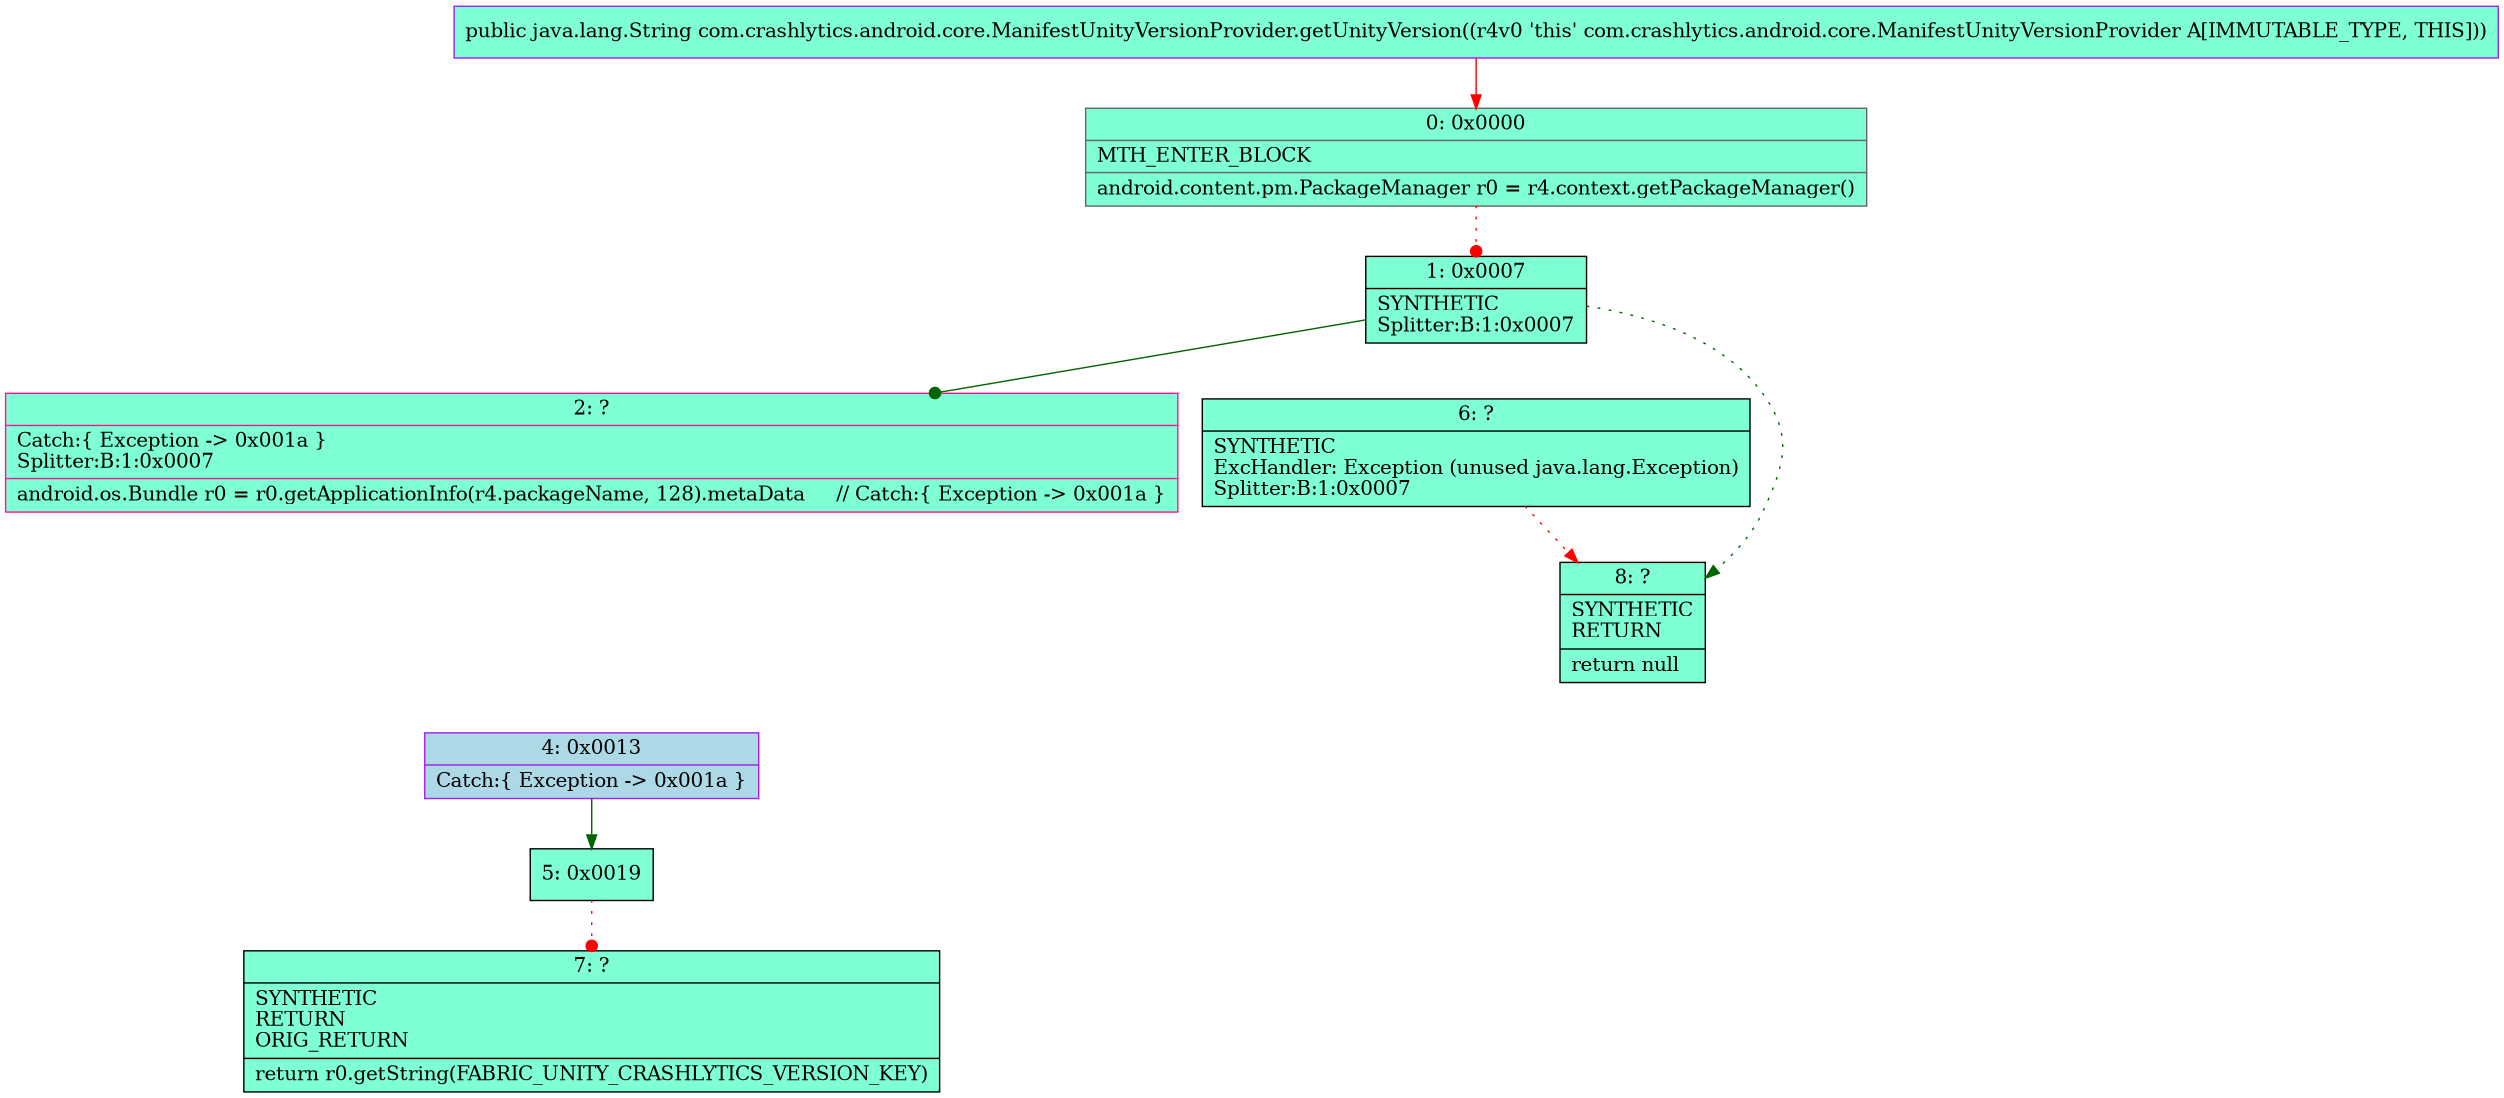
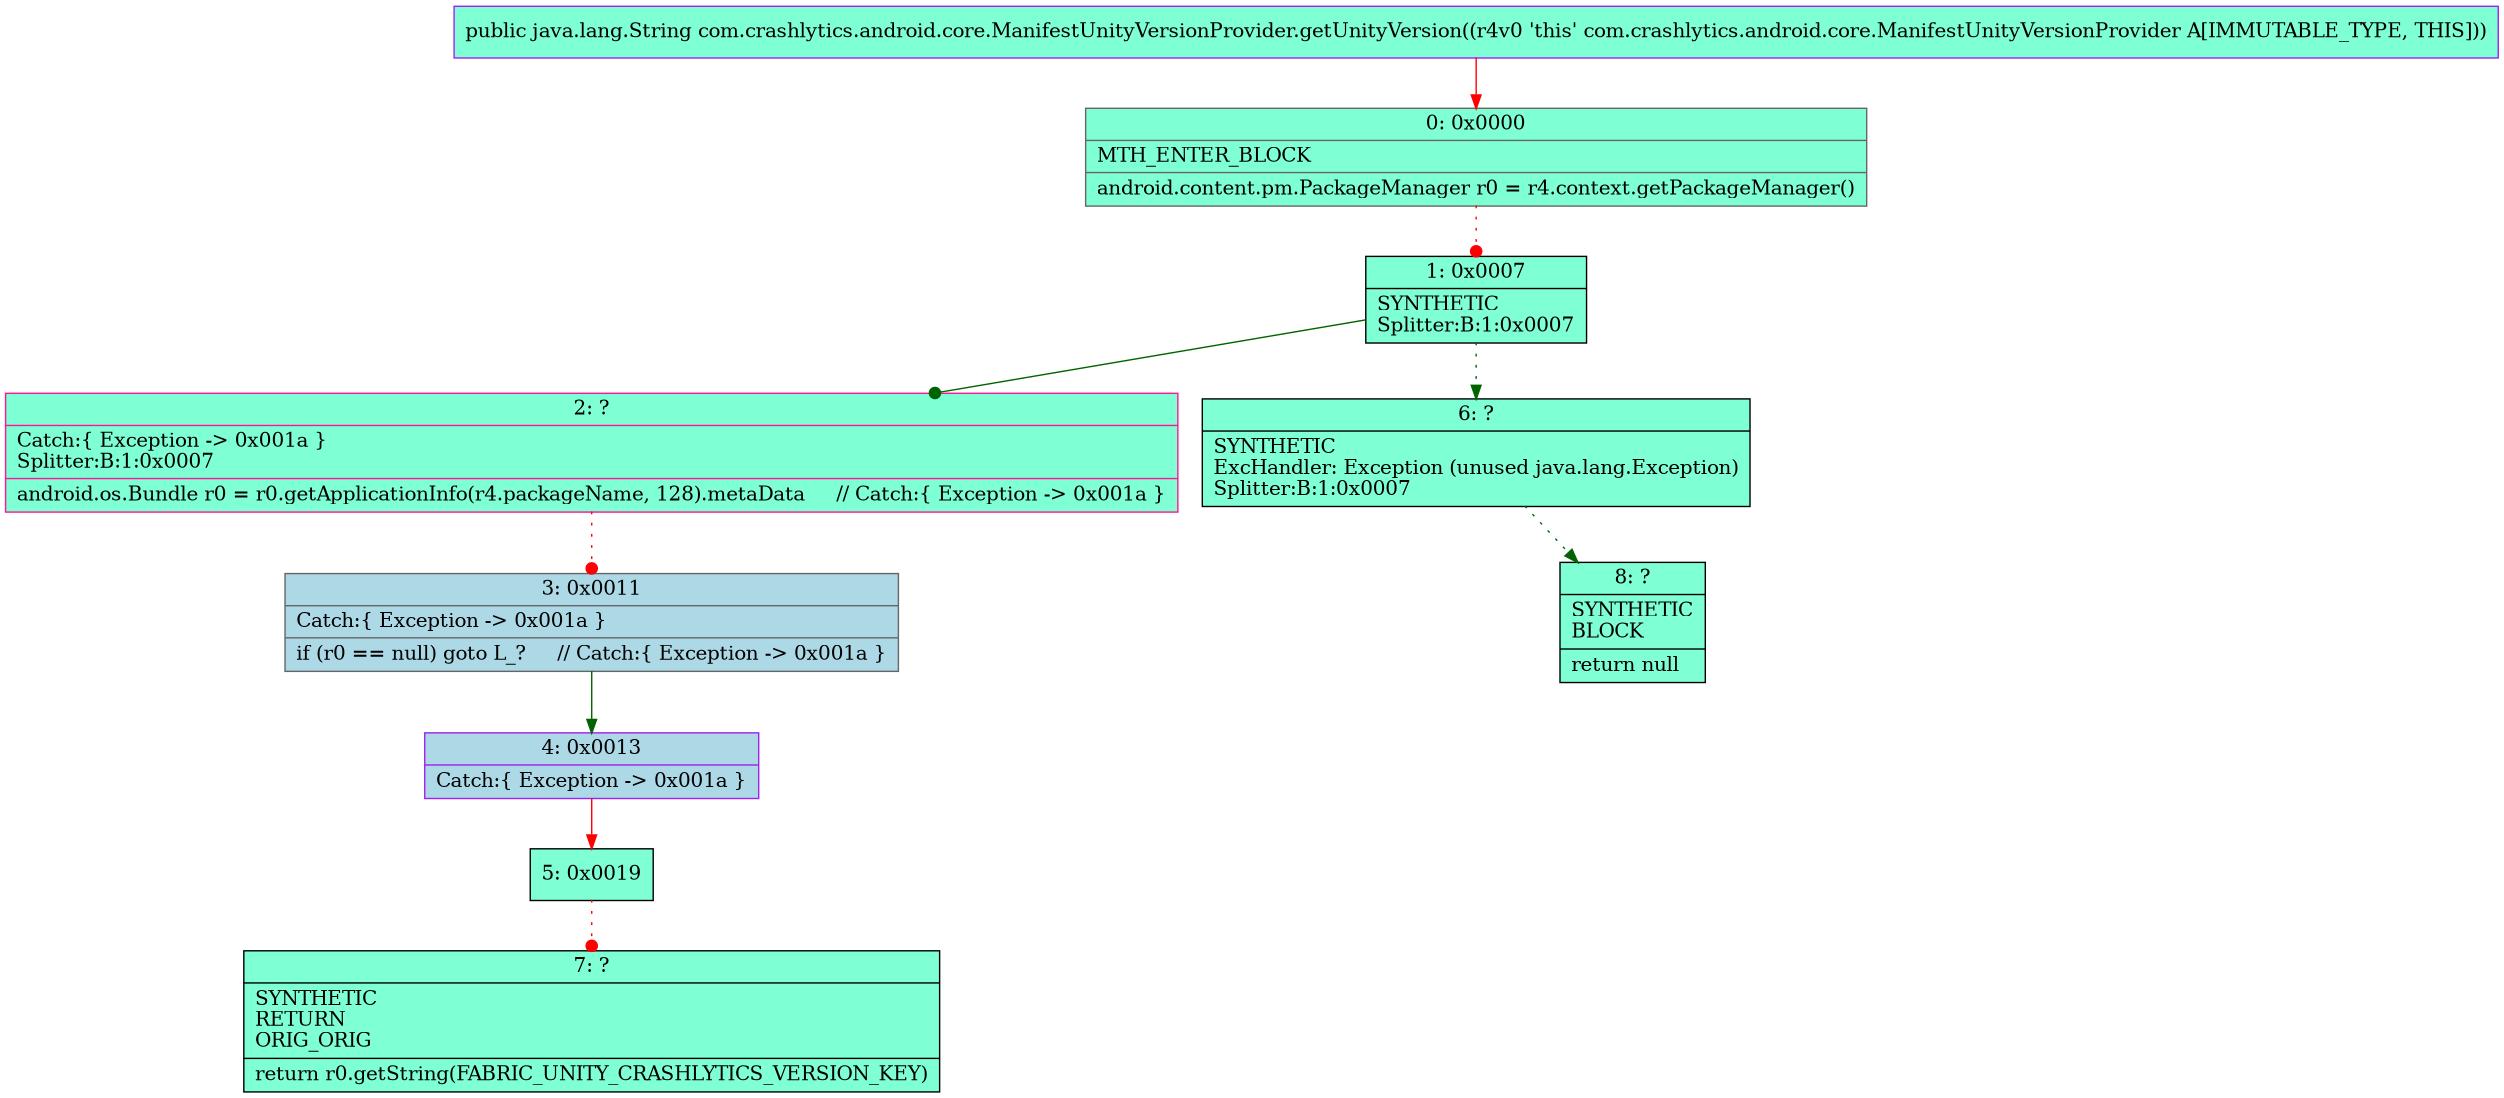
  digraph {
    node [color=black fillcolor=aquamarine shape=record style=filled]
    edge [arrowhead=normal color=darkgreen style=dotted]
    n1 [color=gray40 label="{0\:\ 0x0000|MTH_ENTER_BLOCK\l|android.content.pm.PackageManager r0 = r4.context.getPackageManager()\l}"]
    n2 [label="{1\:\ 0x0007|SYNTHETIC\lSplitter:B:1:0x0007\l}"]
    n3 [color=deeppink label="{2\:\ ?|Catch:\{ Exception \-\> 0x001a \}\lSplitter:B:1:0x0007\l|android.os.Bundle r0 = r0.getApplicationInfo(r4.packageName, 128).metaData     \/\/ Catch:\{ Exception \-\> 0x001a \}\l}"]
    n4 [label="{6\:\ ?|SYNTHETIC\lExcHandler: Exception (unused java.lang.Exception)\lSplitter:B:1:0x0007\l}"]
-   n6 [label="{8\:\ ?|SYNTHETIC\lRETURN\l|return null\l}"]
+   n5 [color=gray40 fillcolor=lightblue label="{3\:\ 0x0011|Catch:\{ Exception \-\> 0x001a \}\l|if (r0 == null) goto L_?     \/\/ Catch:\{ Exception \-\> 0x001a \}\l}"]
+   n6 [label="{8\:\ ?|SYNTHETIC\lBLOCK\l|return null\l}"]
    n7 [color=purple fillcolor=lightblue label="{4\:\ 0x0013|Catch:\{ Exception \-\> 0x001a \}\l}"]
    n8 [label="{5\:\ 0x0019}"]
-   n9 [label="{7\:\ ?|SYNTHETIC\lRETURN\lORIG_RETURN\l|return r0.getString(FABRIC_UNITY_CRASHLYTICS_VERSION_KEY)\l}"]
+   n9 [label="{7\:\ ?|SYNTHETIC\lRETURN\lORIG_ORIG\l|return r0.getString(FABRIC_UNITY_CRASHLYTICS_VERSION_KEY)\l}"]
    n10 [color=purple label="{public java.lang.String com.crashlytics.android.core.ManifestUnityVersionProvider.getUnityVersion((r4v0 'this' com.crashlytics.android.core.ManifestUnityVersionProvider A[IMMUTABLE_TYPE, THIS])) }"]
    n1 -> n2 [arrowhead=dot color=red]
    n2 -> n3 [arrowhead=dot style=solid]
-   n2 -> n6
-   n4 -> n6 [color=red]
-   n7 -> n8 [style=solid]
+   n2 -> n4
+   n3 -> n5 [arrowhead=dot color=red]
+   n4 -> n6
+   n5 -> n7 [style=solid]
+   n7 -> n8 [color=red style=solid]
    n8 -> n9 [arrowhead=dot color=red]
    n10 -> n1 [color=red style=solid]
  }
